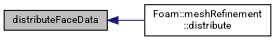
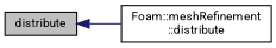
  digraph {
    rankdir=LR
    fontname=Roboto
    node [color=black fontname=Roboto fontsize=10 shape=record]
-   n1 [fillcolor=grey75 fontcolor=black height=0.2 label=distributeFaceData style=filled width=0.4]
+   n1 [fillcolor=grey75 fontcolor=black height=0.2 label=distribute style=filled width=0.4]
    n2 [height=0.2 label="Foam::meshRefinement\l::distribute" width=0.4]
    n1 -> n2 [color=midnightblue dir=back fontname=Roboto fontsize=10 labelfontname=FreeSans labelfontsize=10 style=solid]
  }
